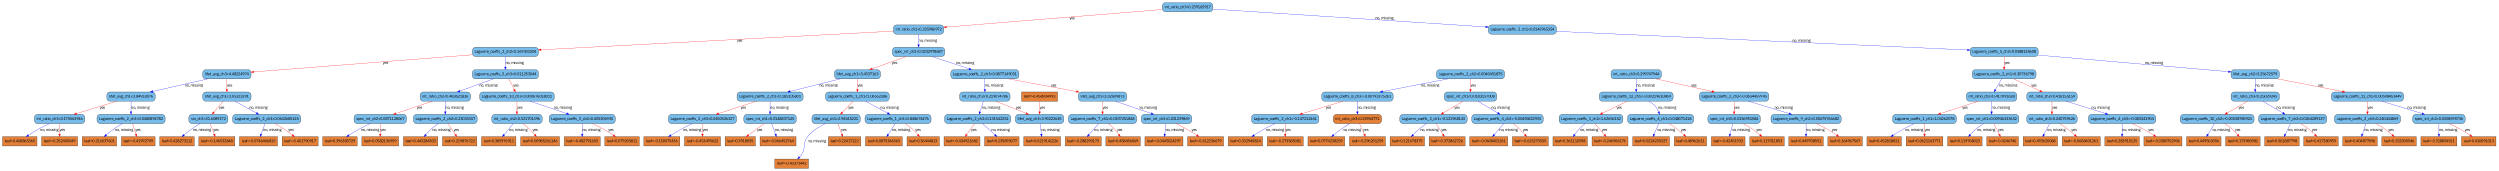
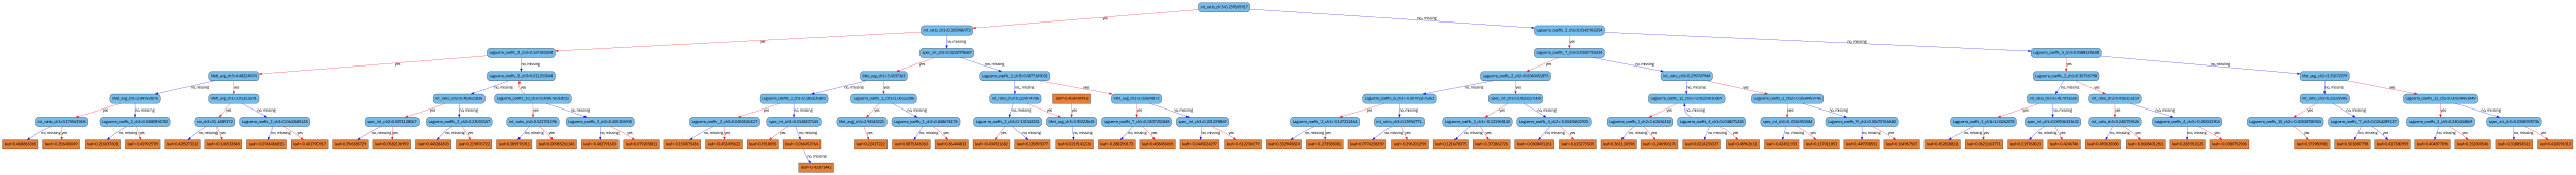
  digraph {
    fontname="IBM Plex Sans"
    rankdir=TB
    node [fillcolor="#e48038" fontname="IBM Plex Sans" shape=box style=filled]
    edge [color="#FF0000" fontname="IBM Plex Sans"]
    n1 [fillcolor="#78bceb" height=0.5 label="int_ratio_ch3<0.239165917" style="filled, rounded" width=2.3264]
    n2 [fillcolor="#78bceb" height=0.5 label="int_ratio_ch1<0.335986972" style="filled, rounded" width=2.3264]
    n3 [fillcolor="#78bceb" height=0.5 label="Laguerre_coeffs_2_ch1<0.0142965354" style="filled, rounded" width=3.2014]
    n4 [fillcolor="#78bceb" height=0.5 label="Laguerre_coeffs_2_ch2<0.167431504" style="filled, rounded" width=3.1076]
    n5 [fillcolor="#78bceb" height=0.5 label="spec_int_ch2<0.0232978687" style="filled, rounded" width=2.4097]
+   n6 [fillcolor="#78bceb" height=0.5 label="Laguerre_coeffs_7_ch3<0.0183755234" style="filled, rounded" width=3.2014]
    n7 [fillcolor="#78bceb" height=0.5 label="Laguerre_coeffs_5_ch3<0.0588135608" style="filled, rounded" width=3.2014]
    n8 [fillcolor="#78bceb" height=0.5 label="lifet_avg_ch3<4.48224974" style="filled, rounded" width=2.2639]
    n9 [fillcolor="#78bceb" height=0.5 label="Laguerre_coeffs_5_ch3<0.011253044" style="filled, rounded" width=3.1076]
    n10 [fillcolor="#78bceb" height=0.5 label="lifet_avg_ch1<3.4337163" style="filled, rounded" width=2.1701]
    n11 [fillcolor="#78bceb" height=0.5 label="Laguerre_coeffs_2_ch3<0.0877149031" style="filled, rounded" width=3.2014]
    n12 [fillcolor="#78bceb" height=0.5 label="Laguerre_coeffs_2_ch2<0.0040451875" style="filled, rounded" width=3.2014]
    n13 [fillcolor="#78bceb" height=0.5 label="int_ratio_ch3<0.299747944" style="filled, rounded" width=2.3264]
    n14 [fillcolor="#78bceb" height=0.5 label="Laguerre_coeffs_2_ch1<0.30736798" style="filled, rounded" width=3.0139]
    n15 [fillcolor="#78bceb" height=0.5 label="lifet_avg_ch2<3.25672579" style="filled, rounded" width=2.2639]
    n16 [fillcolor="#78bceb" height=0.5 label="lifet_avg_ch1<3.05323291" style="filled, rounded" width=2.2639]
    n17 [fillcolor="#78bceb" height=0.5 label="lifet_avg_ch1<3.84932876" style="filled, rounded" width=2.2639]
    n18 [fillcolor="#78bceb" height=0.5 label="Laguerre_coeffs_10_ch3<0.000676018011" style="filled, rounded" width=3.4826]
    n19 [fillcolor="#78bceb" height=0.5 label="int_ratio_ch2<0.483621836" style="filled, rounded" width=2.3264]
    n20 [fillcolor="#78bceb" height=0.5 label="Laguerre_coeffs_1_ch1<1.06552386" style="filled, rounded" width=3.0139]
    n21 [fillcolor="#78bceb" height=0.5 label="Laguerre_coeffs_2_ch1<0.185105801" style="filled, rounded" width=3.1076]
    n22 [fillcolor="#78bceb" height=0.5 label="lifet_avg_ch1<3.02609873" style="filled, rounded" width=2.2639]
    n23 [fillcolor="#78bceb" height=0.5 label="int_ratio_ch3<0.219074786" style="filled, rounded" width=2.3264]
    n24 [fillcolor="#78bceb" height=0.5 label="spec_int_ch1<0.0183157008" style="filled, rounded" width=2.4097]
    n25 [fillcolor="#78bceb" height=0.5 label="Laguerre_coeffs_8_ch3<-0.00793375261" style="filled, rounded" width=3.3576]
    n26 [fillcolor="#78bceb" height=0.5 label="Laguerre_coeffs_2_ch2<-0.0654459745" style="filled, rounded" width=3.2639]
    n27 [fillcolor="#78bceb" height=0.5 label="Laguerre_coeffs_12_ch1<-0.00219610869" style="filled, rounded" width=3.4514]
    n28 [fillcolor="#78bceb" height=0.5 label="int_ratio_ch2<0.416155159" style="filled, rounded" width=2.3264]
    n29 [fillcolor="#78bceb" height=0.5 label="int_ratio_ch2<0.417091638" style="filled, rounded" width=2.3264]
    n30 [fillcolor="#78bceb" height=0.5 label="Laguerre_coeffs_11_ch1<0.00598451449" style="filled, rounded" width=3.3889]
    n31 [fillcolor="#78bceb" height=0.5 label="int_ratio_ch3<0.25029245" style="filled, rounded" width=2.2326]
    n32 [fillcolor="#78bceb" height=0.5 label="snr_ch3<31.6089172" style="filled, rounded" width=1.8264]
    n33 [fillcolor="#78bceb" height=0.5 label="Laguerre_coeffs_2_ch3<0.0642685145" style="filled, rounded" width=3.2014]
    n34 [fillcolor="#78bceb" height=0.5 label="int_ratio_ch3<0.175563946" style="filled, rounded" width=2.3264]
    n35 [fillcolor="#78bceb" height=0.5 label="Laguerre_coeffs_2_ch3<0.0480894782" style="filled, rounded" width=3.2014]
    n36 [fillcolor="#78bceb" height=0.5 label="int_ratio_ch2<0.521701396" style="filled, rounded" width=2.3264]
    n37 [fillcolor="#78bceb" height=0.5 label="Laguerre_coeffs_3_ch2<0.405306935" style="filled, rounded" width=3.1076]
    n38 [fillcolor="#78bceb" height=0.5 label="spec_int_ch2<0.0871128067" style="filled, rounded" width=2.4097]
    n39 [fillcolor="#78bceb" height=0.5 label="Laguerre_coeffs_2_ch2<0.23033157" style="filled, rounded" width=3.0139]
    n40 [fillcolor="#78bceb" height=0.5 label="lifet_avg_ch1<2.94545221" style="filled, rounded" width=2.2639]
    n41 [fillcolor="#78bceb" height=0.5 label="Laguerre_coeffs_1_ch3<0.848674476" style="filled, rounded" width=3.1076]
    n42 [fillcolor="#78bceb" height=0.5 label="Laguerre_coeffs_2_ch3<0.0450526327" style="filled, rounded" width=3.2014]
    n43 [fillcolor="#78bceb" height=0.5 label="spec_int_ch1<0.0148207145" style="filled, rounded" width=2.4097]
    n44 [fillcolor="#78bceb" height=0.5 label="Laguerre_coeffs_7_ch1<0.0307251848" style="filled, rounded" width=3.2014]
    n45 [fillcolor="#78bceb" height=0.5 label="spec_int_ch3<0.201239869" style="filled, rounded" width=2.316]
    n46 [fillcolor="#78bceb" height=0.5 label="lifet_avg_ch3<3.90222645" style="filled, rounded" width=2.2639]
    n47 [fillcolor="#78bceb" height=0.5 label="Laguerre_coeffs_2_ch2<0.131542251" style="filled, rounded" width=3.1076]
    n48 [height=0.5 label="leaf=-0.146532848" width=1.6701]
    n49 [height=0.5 label="leaf=0.428273112" width=1.6076]
    n50 [height=0.5 label="leaf=-0.401790917" width=1.6701]
    n51 [height=0.5 label="leaf=-0.0746466815" width=1.7639]
-   n52 [height=0.5 label="leaf=-0.252400049" width=1.6701]
+   n52 [height=0.5 label="leaf=-0.256400049" width=1.6701]
    n53 [height=0.5 label="leaf=0.468865365" width=1.6076]
    n54 [height=0.5 label="leaf=-0.41992709" width=1.5764]
    n55 [height=0.5 label="leaf=0.216037601" width=1.6076]
    n56 [height=0.5 label="leaf=0.00985261146" width=1.7951]
    n57 [height=0.5 label="leaf=0.385976911" width=1.6076]
    n58 [height=0.5 label="leaf=0.079205811" width=1.6076]
    n59 [height=0.5 label="leaf=-0.482791603" width=1.6701]
    n60 [height=0.5 label="leaf=0.0582136959" width=1.7014]
    n61 [height=0.5 label="leaf=0.396385729" width=1.6076]
    n62 [height=0.5 label="leaf=0.219876722" width=1.6076]
    n63 [height=0.5 label="leaf=0.443284303" width=1.6076]
    n64 [height=0.5 label="leaf=0.22417222" width=1.5139]
    n65 [height=0.5 label="leaf=-0.43371442" width=1.5764]
    n66 [height=0.5 label="leaf=0.36444813" width=1.5139]
    n67 [height=0.5 label="leaf=0.0875346363" width=1.7014]
    n68 [height=0.5 label="leaf=-0.453495622" width=1.6701]
    n69 [height=0.5 label="leaf=-0.150075436" width=1.6701]
    n70 [height=0.5 label="leaf=0.3918055" width=1.4201]
    n71 [height=0.5 label="leaf=-0.066452764" width=1.6701]
    n72 [height=0.5 label="leaf=0.458456069" width=1.6076]
    n73 [height=0.5 label="leaf=-0.288290173" width=1.6701]
    n74 [height=0.5 label="leaf=-0.612236679" width=1.6701]
    n75 [height=0.5 label="leaf=-0.0445024297" width=1.7639]
    n76 [height=0.5 label="leaf=0.0219141226" width=1.7014]
    n77 [height=0.5 label="leaf=-0.434921682" width=1.6701]
    n78 [height=0.5 label="leaf=0.135893077" width=1.6076]
    n79 [height=0.5 label="leaf=-0.458934993" width=1.6701]
    n80 [fillcolor="#78bceb" height=0.5 label="Laguerre_coeffs_2_ch1<-0.121968143" style="filled, rounded" width=3.1701]
    n81 [fillcolor="#78bceb" height=0.5 label="Laguerre_coeffs_4_ch2<-0.00455822935" style="filled, rounded" width=3.3576]
    n82 [fillcolor="#78bceb" height=0.5 label="Laguerre_coeffs_2_ch1<-0.147212461" style="filled, rounded" width=3.1701]
-   n83 [height=0.5 label="int_ratio_ch3<0.25954771" style="filled, rounded" width=2.2326]
+   n83 [fillcolor="#78bceb" height=0.5 label="int_ratio_ch3<0.25954771" style="filled, rounded" width=2.2326]
    n84 [fillcolor="#78bceb" height=0.5 label="spec_int_ch3<0.0156951584" style="filled, rounded" width=2.4097]
    n85 [fillcolor="#78bceb" height=0.5 label="Laguerre_coeffs_9_ch2<0.00675766682" style="filled, rounded" width=3.2951]
    n86 [fillcolor="#78bceb" height=0.5 label="Laguerre_coeffs_1_ch2<1.62656152" style="filled, rounded" width=3.0139]
    n87 [fillcolor="#78bceb" height=0.5 label="Laguerre_coeffs_4_ch1<0.048071418" style="filled, rounded" width=3.1076]
    n88 [fillcolor="#78bceb" height=0.5 label="int_ratio_ch3<0.240759626" style="filled, rounded" width=2.3264]
    n89 [fillcolor="#78bceb" height=0.5 label="Laguerre_coeffs_4_ch3<-0.083341904" style="filled, rounded" width=3.1701]
    n90 [fillcolor="#78bceb" height=0.5 label="Laguerre_coeffs_1_ch1<1.04262078" style="filled, rounded" width=3.0139]
    n91 [fillcolor="#78bceb" height=0.5 label="spec_int_ch1<0.00946333632" style="filled, rounded" width=2.5035]
    n92 [fillcolor="#78bceb" height=0.5 label="Laguerre_coeffs_2_ch3<0.240444869" style="filled, rounded" width=3.1076]
    n93 [fillcolor="#78bceb" height=0.5 label="spec_int_ch2<0.0358595736" style="filled, rounded" width=2.4097]
    n94 [fillcolor="#78bceb" height=0.5 label="Laguerre_coeffs_10_ch2<-0.00038785924" style="filled, rounded" width=3.4514]
    n95 [fillcolor="#78bceb" height=0.5 label="Laguerre_coeffs_7_ch2<0.0264289137" style="filled, rounded" width=3.2014]
    n96 [height=0.5 label="leaf=-0.372862726" width=1.6701]
    n97 [height=0.5 label="leaf=0.121678375" width=1.6076]
    n98 [height=0.5 label="leaf=-0.615273535" width=1.6701]
    n99 [height=0.5 label="leaf=-0.0608401261" width=1.7639]
    n100 [height=0.5 label="leaf=-0.273585081" width=1.6701]
    n101 [height=0.5 label="leaf=0.332945824" width=1.6076]
    n102 [height=0.5 label="leaf=-0.296201259" width=1.6701]
    n103 [height=0.5 label="leaf=0.0774238259" width=1.7014]
    n104 [height=0.5 label="leaf=0.117011853" width=1.6076]
    n105 [height=0.5 label="leaf=-0.42451933" width=1.5764]
    n106 [height=0.5 label="leaf=0.164967567" width=1.6076]
    n107 [height=0.5 label="leaf=0.449708551" width=1.6076]
    n108 [height=0.5 label="leaf=-0.246906176" width=1.6701]
    n109 [height=0.5 label="leaf=0.361110598" width=1.6076]
    n110 [height=0.5 label="leaf=0.48962611" width=1.5139]
    n111 [height=0.5 label="leaf=0.0224230327" width=1.7014]
    n112 [height=0.5 label="leaf=-0.0608401261" width=1.7639]
    n113 [height=0.5 label="leaf=0.493620068" width=1.6076]
    n114 [height=0.5 label="leaf=-0.0380752906" width=1.7639]
    n115 [height=0.5 label="leaf=0.283910125" width=1.6076]
    n116 [height=0.5 label="leaf=0.0621163771" width=1.7014]
    n117 [height=0.5 label="leaf=0.452818811" width=1.6076]
    n118 [height=0.5 label="leaf=-0.4246746" width=1.4826]
    n119 [height=0.5 label="leaf=0.119768023" width=1.6076]
    n120 [height=0.5 label="leaf=0.152000546" width=1.6076]
    n121 [height=0.5 label="leaf=0.404877096" width=1.6076]
    n122 [height=0.5 label="leaf=0.410091013" width=1.6076]
    n123 [height=0.5 label="leaf=-0.318854511" width=1.6701]
    n124 [height=0.5 label="leaf=0.173980981" width=1.6076]
-   n125 [height=0.5 label="leaf=0.449563056" width=1.6076]
    n126 [height=0.5 label="leaf=0.417380959" width=1.6076]
    n127 [height=0.5 label="leaf=0.501887798" width=1.6076]
    n1 -> n2 [label=yes]
    n1 -> n3 [color="#0000FF" label="no, missing"]
    n2 -> n4 [label=yes]
    n2 -> n5 [color="#0000FF" label="no, missing"]
+   n3 -> n6 [label=yes]
    n3 -> n7 [color="#0000FF" label="no, missing"]
    n4 -> n8 [label=yes]
    n4 -> n9 [color="#0000FF" label="no, missing"]
    n5 -> n10 [label=yes]
    n5 -> n11 [color="#0000FF" label="no, missing"]
+   n6 -> n12 [label=yes]
+   n6 -> n13 [color="#0000FF" label="no, missing"]
    n7 -> n14 [label=yes]
    n7 -> n15 [color="#0000FF" label="no, missing"]
    n8 -> n16 [label=yes]
    n8 -> n17 [color="#0000FF" label="no, missing"]
-   n9 -> n18 [label=yes]
+   n18 -> n9 [label=yes]
    n9 -> n19 [color="#0000FF" label="no, missing"]
    n10 -> n20 [label=yes]
    n10 -> n21 [color="#0000FF" label="no, missing"]
    n11 -> n22 [label=yes]
    n11 -> n23 [color="#0000FF" label="no, missing"]
    n12 -> n24 [label=yes]
    n12 -> n25 [color="#0000FF" label="no, missing"]
    n13 -> n26 [label=yes]
    n13 -> n27 [color="#0000FF" label="no, missing"]
    n14 -> n28 [label=yes]
    n14 -> n29 [color="#0000FF" label="no, missing"]
    n15 -> n30 [label=yes]
    n15 -> n31 [color="#0000FF" label="no, missing"]
    n16 -> n32 [label=yes]
    n16 -> n33 [color="#0000FF" label="no, missing"]
    n17 -> n34 [label=yes]
    n17 -> n35 [color="#0000FF" label="no, missing"]
    n18 -> n36 [label=yes]
    n18 -> n37 [color="#0000FF" label="no, missing"]
    n19 -> n38 [label=yes]
    n19 -> n39 [color="#0000FF" label="no, missing"]
    n20 -> n40 [label=yes]
    n20 -> n41 [color="#0000FF" label="no, missing"]
    n21 -> n42 [label=yes]
    n21 -> n43 [color="#0000FF" label="no, missing"]
    n22 -> n44 [label=yes]
    n22 -> n45 [color="#0000FF" label="no, missing"]
    n23 -> n46 [label=yes]
    n23 -> n47 [color="#0000FF" label="no, missing"]
    n24 -> n80 [label=yes]
    n24 -> n81 [color="#0000FF" label="no, missing"]
    n25 -> n82 [label=yes]
    n25 -> n83 [color="#0000FF" label="no, missing"]
    n26 -> n84 [label=yes]
    n26 -> n85 [color="#0000FF" label="no, missing"]
    n27 -> n86 [label=yes]
-   n27 -> n87 [color="#0000FF" label="no, missing"]
+   n87 -> n27 [color="#0000FF" label="no, missing"]
    n28 -> n88 [label=yes]
    n28 -> n89 [color="#0000FF" label="no, missing"]
    n29 -> n90 [label=yes]
    n29 -> n91 [color="#0000FF" label="no, missing"]
    n30 -> n92 [label=yes]
    n30 -> n93 [color="#0000FF" label="no, missing"]
    n31 -> n94 [label=yes]
    n31 -> n95 [color="#0000FF" label="no, missing"]
    n32 -> n48 [label=yes]
    n32 -> n49 [color="#0000FF" label="no, missing"]
    n33 -> n50 [label=yes]
    n33 -> n51 [color="#0000FF" label="no, missing"]
    n34 -> n52 [label=yes]
    n34 -> n53 [color="#0000FF" label="no, missing"]
    n35 -> n54 [label=yes]
    n35 -> n55 [color="#0000FF" label="no, missing"]
    n36 -> n56 [label=yes]
    n36 -> n57 [color="#0000FF" label="no, missing"]
    n37 -> n58 [label=yes]
    n37 -> n59 [color="#0000FF" label="no, missing"]
    n38 -> n60 [label=yes]
    n38 -> n61 [color="#0000FF" label="no, missing"]
    n39 -> n62 [label=yes]
    n39 -> n63 [color="#0000FF" label="no, missing"]
    n40 -> n64 [label=yes]
-   n40 -> n65 [color="#0000FF" label="no, missing"]
+   n71 -> n65 [color="#0000FF" label="no, missing"]
    n41 -> n66 [label=yes]
    n41 -> n67 [color="#0000FF" label="no, missing"]
    n42 -> n68 [label=yes]
    n42 -> n69 [color="#0000FF" label="no, missing"]
    n43 -> n70 [label=yes]
    n43 -> n71 [color="#0000FF" label="no, missing"]
    n44 -> n72 [label=yes]
    n44 -> n73 [color="#0000FF" label="no, missing"]
    n45 -> n74 [label=yes]
    n45 -> n75 [color="#0000FF" label="no, missing"]
    n46 -> n76 [color="#0000FF" label="no, missing"]
    n47 -> n77 [label=yes]
    n47 -> n78 [color="#0000FF" label="no, missing"]
    n79 -> n46 [label=yes]
    n80 -> n96 [label=yes]
    n80 -> n97 [color="#0000FF" label="no, missing"]
    n81 -> n98 [label=yes]
    n81 -> n99 [color="#0000FF" label="no, missing"]
    n82 -> n100 [label=yes]
    n82 -> n101 [color="#0000FF" label="no, missing"]
    n83 -> n102 [label=yes]
    n83 -> n103 [color="#0000FF" label="no, missing"]
    n84 -> n104 [label=yes]
    n84 -> n105 [color="#0000FF" label="no, missing"]
    n85 -> n106 [label=yes]
    n85 -> n107 [color="#0000FF" label="no, missing"]
    n86 -> n108 [label=yes]
    n86 -> n109 [color="#0000FF" label="no, missing"]
    n87 -> n110 [label=yes]
    n87 -> n111 [color="#0000FF" label="no, missing"]
    n88 -> n112 [label=yes]
    n88 -> n113 [color="#0000FF" label="no, missing"]
    n89 -> n114 [label=yes]
    n89 -> n115 [color="#0000FF" label="no, missing"]
    n90 -> n116 [label=yes]
    n90 -> n117 [color="#0000FF" label="no, missing"]
    n91 -> n118 [label=yes]
    n91 -> n119 [color="#0000FF" label="no, missing"]
    n92 -> n120 [label=yes]
    n92 -> n121 [color="#0000FF" label="no, missing"]
    n93 -> n122 [label=yes]
    n93 -> n123 [color="#0000FF" label="no, missing"]
    n94 -> n124 [label=yes]
-   n94 -> n125 [color="#0000FF" label="no, missing"]
-   n95 -> n126 [label=yes]
+   n95 -> n126 [color="#0000FF" label=yes]
    n95 -> n127 [color="#0000FF" label="no, missing"]
  }
